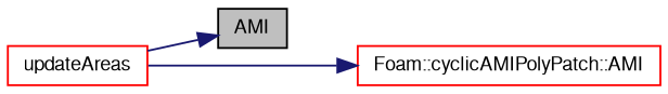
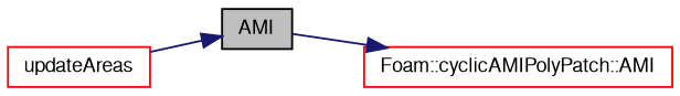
  digraph {
    rankdir=LR
    node [color=red fontname=FreeSans fontsize=10 shape=record]
    edge [color=midnightblue fontname=FreeSans fontsize=10 labelfontname=FreeSans labelfontsize=10 style=solid]
    n1 [color=black fillcolor=grey75 fontcolor=black height=0.2 label=AMI style=filled width=0.4]
    n2 [height=0.2 label="Foam::cyclicAMIPolyPatch::AMI" width=0.4]
    n3 [height=0.2 label=updateAreas width=0.4]
-   n3 -> n2
+   n1 -> n2
    n3 -> n1
  }
